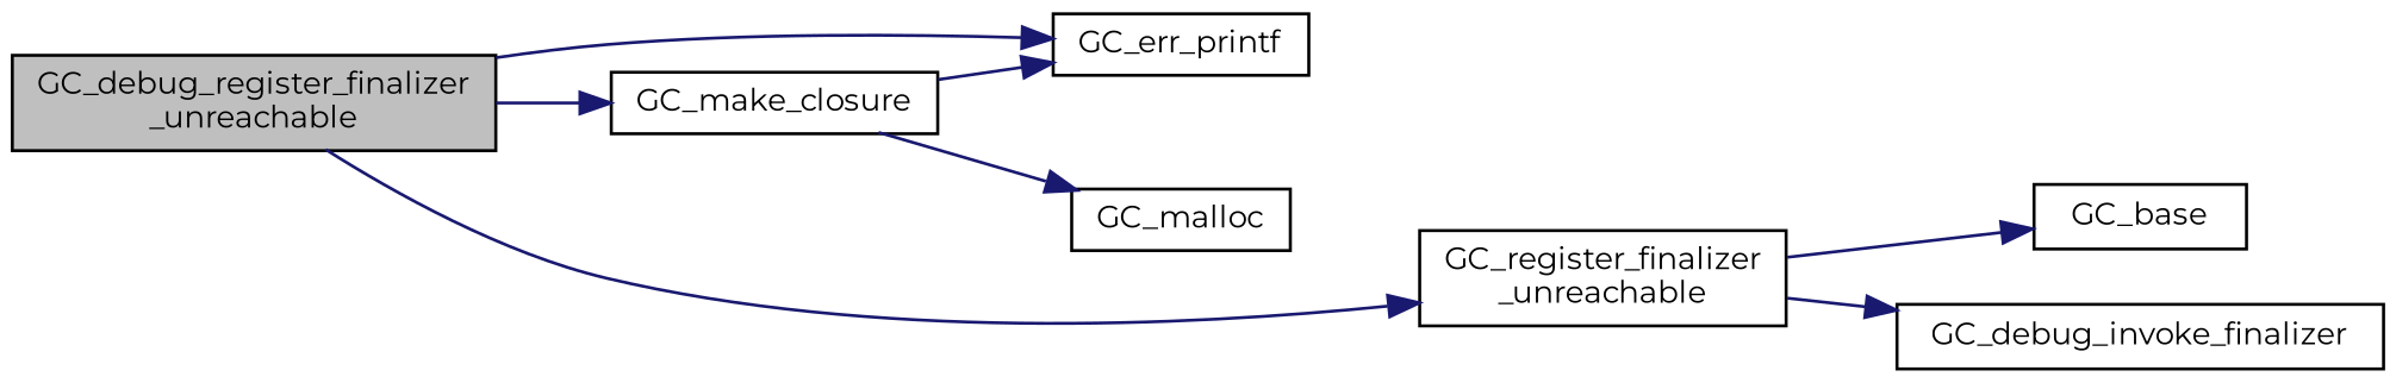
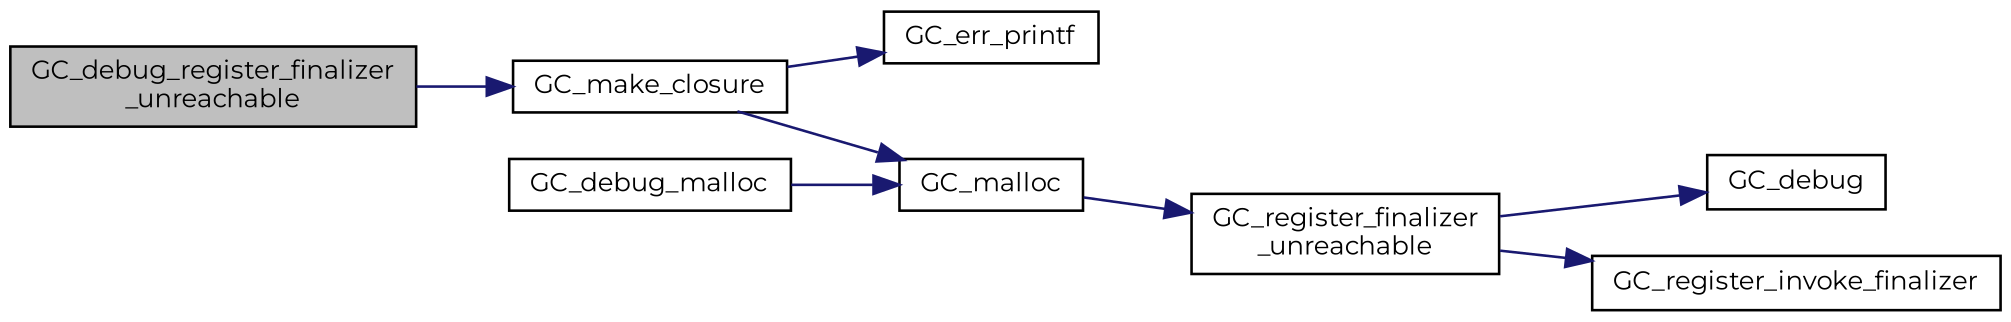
  digraph {
    fontname=Montserrat
    rankdir=LR
    node [color=black fillcolor=white fontname=Montserrat fontsize=10 shape=record style=filled]
    edge [color=midnightblue fontname=Montserrat fontsize=10 labelfontname=Helvetica labelfontsize=10 style=solid]
    n1 [fillcolor=grey75 fontcolor=black height=0.2 label="GC_debug_register_finalizer\l_unreachable" width=0.4]
    n2 [height=0.2 label=GC_err_printf width=0.4]
    n3 [height=0.2 label="GC_register_finalizer\l_unreachable" width=0.4]
    n4 [height=0.2 label=GC_make_closure width=0.4]
-   n5 [height=0.2 label=GC_base width=0.4]
-   n6 [height=0.2 label=GC_debug_invoke_finalizer width=0.4]
+   n5 [height=0.2 label=GC_debug width=0.4]
+   n6 [height=0.2 label=GC_register_invoke_finalizer width=0.4]
    n7 [height=0.2 label=GC_malloc width=0.4]
-   n1 -> n2
-   n1 -> n3
+   n8 [height=0.2 label=GC_debug_malloc width=0.4]
+   n7 -> n3
    n1 -> n4
    n3 -> n5
    n3 -> n6
    n4 -> n2
    n4 -> n7
+   n8 -> n7
  }
